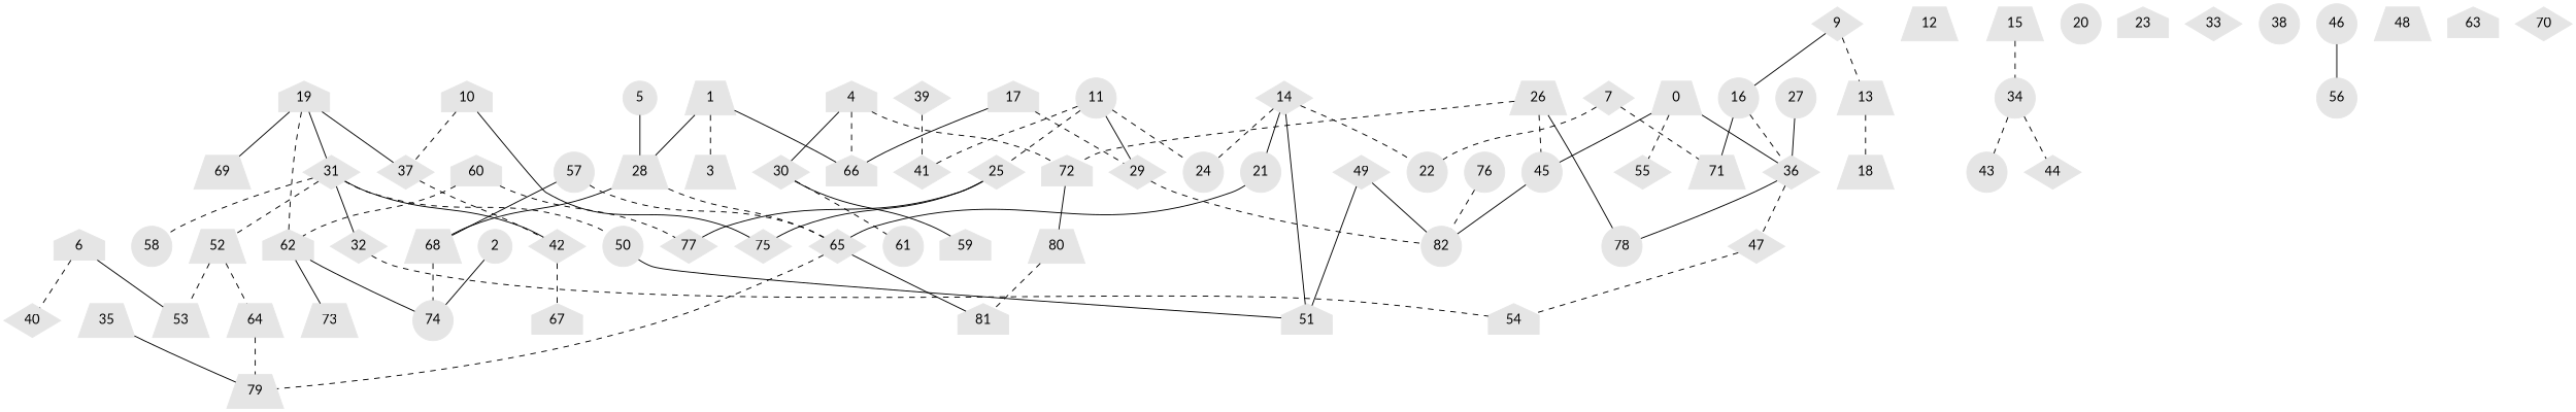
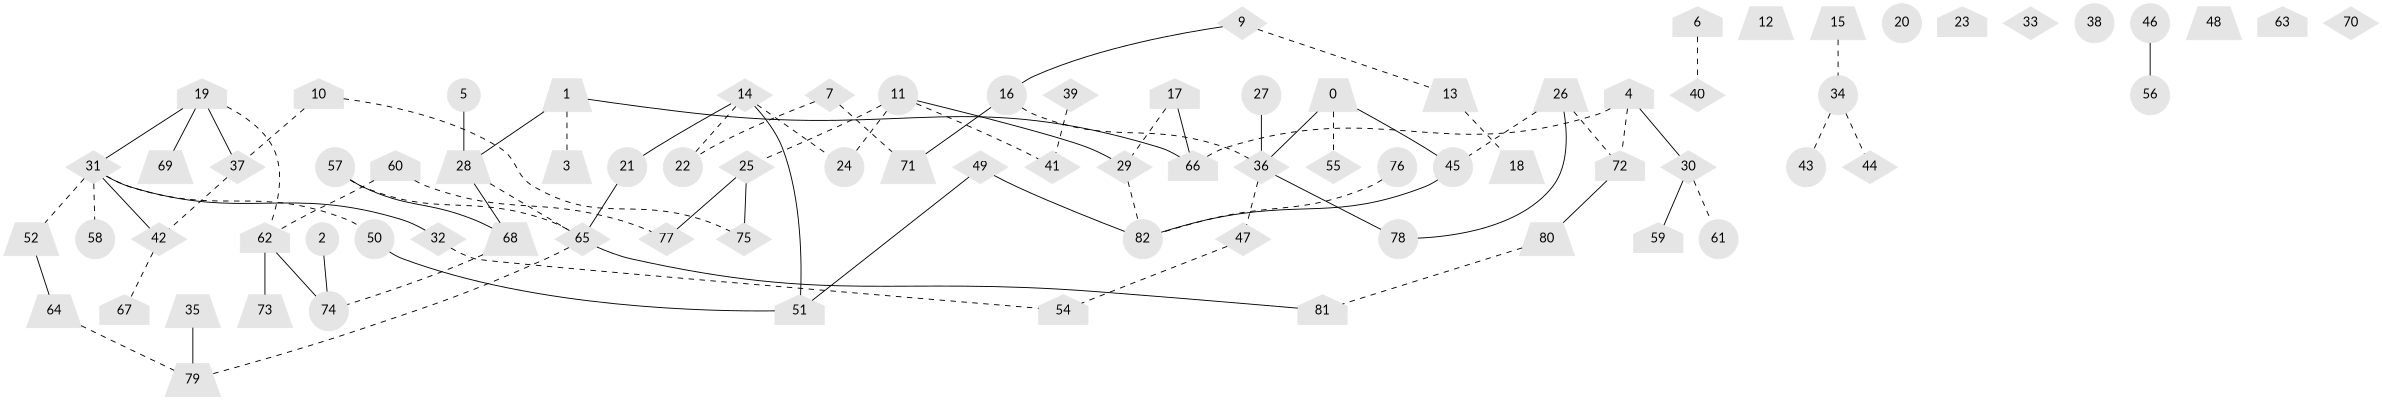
  graph {
    fontname=Lato
    node [color=gray90 fontname=Lato shape=diamond style=filled]
    edge [fontname=Lato style=dashed]
    1 [shape=trapezium]
    3 [shape=trapezium]
    28 [shape=trapezium]
    66 [shape=house]
    65
    68 [shape=trapezium]
    2 [shape=circle]
    74 [shape=circle]
    4 [shape=house]
    30
    72 [shape=house]
    59 [shape=house]
    61 [shape=circle]
    80 [shape=trapezium]
    5 [shape=circle]
    6 [shape=house]
    40
-   53 [shape=trapezium]
    7
    22 [shape=circle]
    71 [shape=trapezium]
    n22 [label=0 shape=trapezium]
    36
    45 [shape=circle]
    55
    78 [shape=circle]
    47
    82 [shape=circle]
    9
    13 [shape=trapezium]
    16 [shape=circle]
    18 [shape=trapezium]
    10 [shape=house]
    37
    75
    42
    11 [shape=circle]
    24 [shape=circle]
    25
    29
    41
    77
    12 [shape=trapezium]
    14
    21 [shape=circle]
    51 [shape=house]
    15 [shape=trapezium]
    34 [shape=circle]
    43 [shape=circle]
    44
    17 [shape=house]
    19 [shape=house]
    31
    62 [shape=house]
    69 [shape=trapezium]
    32
    50 [shape=circle]
    52 [shape=trapezium]
    58 [shape=circle]
    73 [shape=trapezium]
    20 [shape=circle]
    79 [shape=trapezium]
    81 [shape=house]
    23 [shape=house]
    26 [shape=trapezium]
    27 [shape=circle]
    54 [shape=house]
    67 [shape=house]
    64 [shape=trapezium]
    33
    35 [shape=trapezium]
    38 [shape=circle]
    39
    46 [shape=circle]
    56 [shape=circle]
    48 [shape=trapezium]
    49
    57 [shape=circle]
    60 [shape=house]
    63 [shape=house]
    70
    76 [shape=circle]
    1 -- 3
    1 -- 28 [style=solid]
    1 -- 66 [style=solid]
    28 -- 65
    28 -- 68 [style=solid]
    65 -- 79
    65 -- 81 [style=solid]
    68 -- 74
    2 -- 74 [style=solid]
    4 -- 66
    4 -- 30 [style=solid]
    4 -- 72
    30 -- 59 [style=solid]
    30 -- 61
    72 -- 80 [style=solid]
    80 -- 81
    5 -- 28 [style=solid]
    6 -- 40
-   6 -- 53 [style=solid]
    7 -- 22
    7 -- 71
    n22 -- 36 [style=solid]
    n22 -- 45 [style=solid]
    n22 -- 55
    36 -- 78 [style=solid]
    36 -- 47
    45 -- 82 [style=solid]
    47 -- 54
    9 -- 13
    9 -- 16 [style=solid]
    13 -- 18
    16 -- 71 [style=solid]
    16 -- 36
    10 -- 37
-   10 -- 75 [style=solid]
+   10 -- 75
    37 -- 42
    42 -- 67
    11 -- 24
    11 -- 25
    11 -- 29 [style=solid]
    11 -- 41
    25 -- 75 [style=solid]
    25 -- 77 [style=solid]
    29 -- 82
    14 -- 22
    14 -- 24
    14 -- 21 [style=solid]
    14 -- 51 [style=solid]
    21 -- 65 [style=solid]
    15 -- 34
    34 -- 43
    34 -- 44
    17 -- 66 [style=solid]
    17 -- 29
    19 -- 37 [style=solid]
    19 -- 31 [style=solid]
    19 -- 62
    19 -- 69 [style=solid]
    31 -- 42 [style=solid]
    31 -- 32 [style=solid]
    31 -- 50
    31 -- 52
    31 -- 58
    62 -- 74 [style=solid]
    62 -- 73 [style=solid]
    32 -- 54
    50 -- 51 [style=solid]
-   52 -- 53
-   52 -- 64
+   52 -- 64 [style=solid]
    26 -- 72
    26 -- 45
    26 -- 78 [style=solid]
    27 -- 36 [style=solid]
    64 -- 79
    35 -- 79 [style=solid]
    39 -- 41
    46 -- 56 [style=solid]
    49 -- 82 [style=solid]
    49 -- 51 [style=solid]
    57 -- 65
    57 -- 68 [style=solid]
    60 -- 77
    60 -- 62
    76 -- 82
  }
